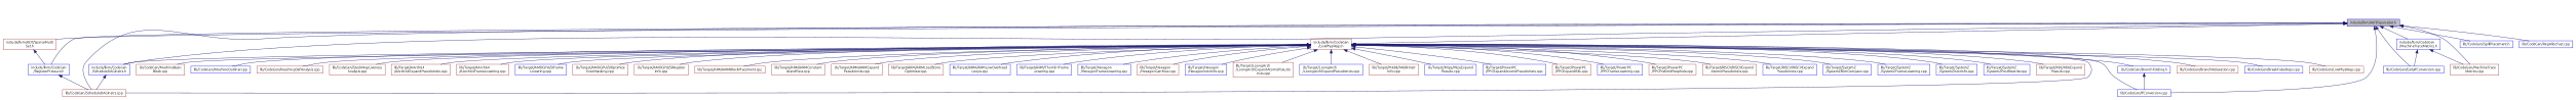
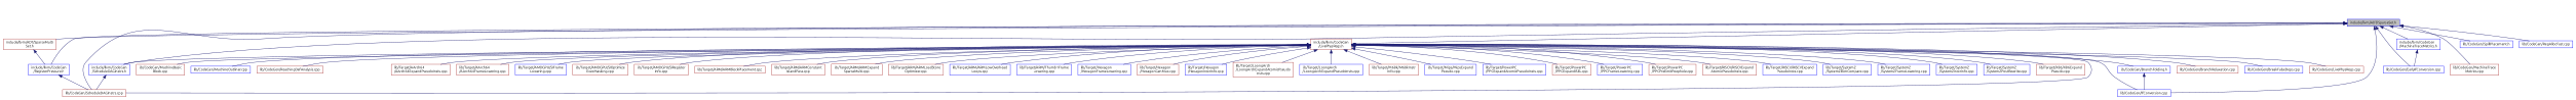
  digraph {
    fontname=Ubuntu
    node [color=blue fontname=Ubuntu fontsize=10 shape=record]
    edge [color=midnightblue dir=back fontname=Ubuntu fontsize=10 labelfontname=Helvetica labelfontsize=10 style=solid]
    n1 [fillcolor=grey75 fontcolor=black height=0.2 label="include/llvm/ADT/SparseSet.h" style=filled width=0.4]
    n2 [color=brown height=0.2 label="include/llvm/ADT/SparseMulti\lSet.h" width=0.4]
    n3 [height=0.2 label="include/llvm/CodeGen\l/ScheduleDAGInstrs.h" width=0.4]
    n4 [color=brown height=0.2 label="lib/CodeGen/ScheduleDAGInstrs.cpp" width=0.4]
    n5 [color=brown height=0.2 label="include/llvm/CodeGen\l/LivePhysRegs.h" width=0.4]
    n6 [height=0.2 label="lib/CodeGen/IfConversion.cpp" width=0.4]
    n7 [height=0.2 label="include/llvm/CodeGen\l/MachineTraceMetrics.h" width=0.4]
    n8 [height=0.2 label="lib/CodeGen/EarlyIfConversion.cpp" width=0.4]
    n9 [color=brown height=0.2 label="lib/CodeGen/MachineTrace\lMetrics.cpp" width=0.4]
    n10 [height=0.2 label="include/llvm/CodeGen\l/RegisterPressure.h" width=0.4]
    n11 [height=0.2 label="lib/CodeGen/SpillPlacement.h" width=0.4]
    n12 [height=0.2 label="lib/CodeGen/RegAllocFast.cpp" width=0.4]
    n13 [height=0.2 label="lib/CodeGen/BranchFolding.h" width=0.4]
    n14 [color=brown height=0.2 label="lib/CodeGen/BranchRelaxation.cpp" width=0.4]
    n15 [height=0.2 label="lib/CodeGen/BreakFalseDeps.cpp" width=0.4]
    n16 [color=brown height=0.2 label="lib/CodeGen/LivePhysRegs.cpp" width=0.4]
    n17 [color=brown height=0.2 label="lib/CodeGen/MachineBasic\lBlock.cpp" width=0.4]
    n18 [height=0.2 label="lib/CodeGen/MachineOutliner.cpp" width=0.4]
    n19 [color=brown height=0.2 label="lib/CodeGen/ReachingDefAnalysis.cpp" width=0.4]
-   n20 [color=brown height=0.2 label="lib/CodeGen/StackMapLiveness\lAnalysis.cpp" width=0.4]
    n21 [color=brown height=0.2 label="lib/Target/AArch64\l/AArch64ExpandPseudoInsts.cpp" width=0.4]
    n22 [color=brown height=0.2 label="lib/Target/AArch64\l/AArch64FrameLowering.cpp" width=0.4]
    n23 [height=0.2 label="lib/Target/AMDGPU/SIFrame\lLowering.cpp" width=0.4]
    n24 [color=brown height=0.2 label="lib/Target/AMDGPU/SIOptimize\lExecMasking.cpp" width=0.4]
    n25 [color=brown height=0.2 label="lib/Target/AMDGPU/SIRegister\lInfo.cpp" width=0.4]
    n26 [color=brown height=0.2 label="lib/Target/ARM/ARMBlockPlacement.cpp" width=0.4]
    n27 [color=brown height=0.2 label="lib/Target/ARM/ARMConstant\lIslandPass.cpp" width=0.4]
-   n28 [color=brown height=0.2 label="lib/Target/ARM/ARMExpand\lPseudoInsts.cpp" width=0.4]
+   n28 [color=brown height=0.2 label="lib/Target/ARM/ARMExpand\lSparseMulti.cpp" width=0.4]
    n29 [color=brown height=0.2 label="lib/Target/ARM/ARMLoadStore\lOptimizer.cpp" width=0.4]
    n30 [height=0.2 label="lib/Target/ARM/ARMLowOverhead\lLoops.cpp" width=0.4]
    n31 [height=0.2 label="lib/Target/ARM/Thumb1Frame\lLowering.cpp" width=0.4]
    n32 [height=0.2 label="lib/Target/Hexagon\l/HexagonFrameLowering.cpp" width=0.4]
    n33 [color=brown height=0.2 label="lib/Target/Hexagon\l/HexagonGenMux.cpp" width=0.4]
    n34 [height=0.2 label="lib/Target/Hexagon\l/HexagonInstrInfo.cpp" width=0.4]
    n35 [color=brown height=0.2 label="lib/Target/LoongArch\l/LoongArchExpandAtomicPseudo\lInsts.cpp" width=0.4]
    n36 [height=0.2 label="lib/Target/LoongArch\l/LoongArchExpandPseudoInsts.cpp" width=0.4]
    n37 [color=brown height=0.2 label="lib/Target/M68k/M68kInstr\lInfo.cpp" width=0.4]
    n38 [height=0.2 label="lib/Target/Mips/MipsExpand\lPseudo.cpp" width=0.4]
    n39 [height=0.2 label="lib/Target/PowerPC\l/PPCExpandAtomicPseudoInsts.cpp" width=0.4]
    n40 [color=brown height=0.2 label="lib/Target/PowerPC\l/PPCExpandISEL.cpp" width=0.4]
    n41 [height=0.2 label="lib/Target/PowerPC\l/PPCFrameLowering.cpp" width=0.4]
    n42 [color=brown height=0.2 label="lib/Target/PowerPC\l/PPCPreEmitPeephole.cpp" width=0.4]
    n43 [color=brown height=0.2 label="lib/Target/RISCV/RISCVExpand\lAtomicPseudoInsts.cpp" width=0.4]
    n44 [height=0.2 label="lib/Target/RISCV/RISCVExpand\lPseudoInsts.cpp" width=0.4]
    n45 [height=0.2 label="lib/Target/SystemZ\l/SystemZElimCompare.cpp" width=0.4]
    n46 [height=0.2 label="lib/Target/SystemZ\l/SystemZFrameLowering.cpp" width=0.4]
    n47 [height=0.2 label="lib/Target/SystemZ\l/SystemZInstrInfo.cpp" width=0.4]
    n48 [height=0.2 label="lib/Target/SystemZ\l/SystemZPostRewrite.cpp" width=0.4]
    n49 [color=brown height=0.2 label="lib/Target/X86/X86Expand\lPseudo.cpp" width=0.4]
    n1 -> n2
    n1 -> n3
    n1 -> n4
    n1 -> n5
    n1 -> n6
    n1 -> n7
    n1 -> n8
    n1 -> n9
    n1 -> n10
    n1 -> n11
    n1 -> n12
    n2 -> n10
    n3 -> n4
    n5 -> n3
    n5 -> n4
    n5 -> n6
    n5 -> n13
    n5 -> n14
    n5 -> n15
    n5 -> n16
    n5 -> n17
    n5 -> n18
    n5 -> n19
-   n5 -> n20
    n5 -> n21
    n5 -> n22
    n5 -> n23
    n5 -> n24
    n5 -> n25
    n5 -> n26
    n5 -> n27
    n5 -> n28
    n5 -> n29
    n5 -> n30
    n5 -> n31
    n5 -> n32
    n5 -> n33
    n5 -> n34
    n5 -> n35
    n5 -> n36
    n5 -> n37
    n5 -> n38
    n5 -> n39
    n5 -> n40
    n5 -> n41
    n5 -> n42
    n5 -> n43
    n5 -> n44
    n5 -> n45
    n5 -> n46
    n5 -> n47
    n5 -> n48
    n5 -> n49
    n7 -> n8
-   n7 -> n9
    n10 -> n4
    n13 -> n6
  }
